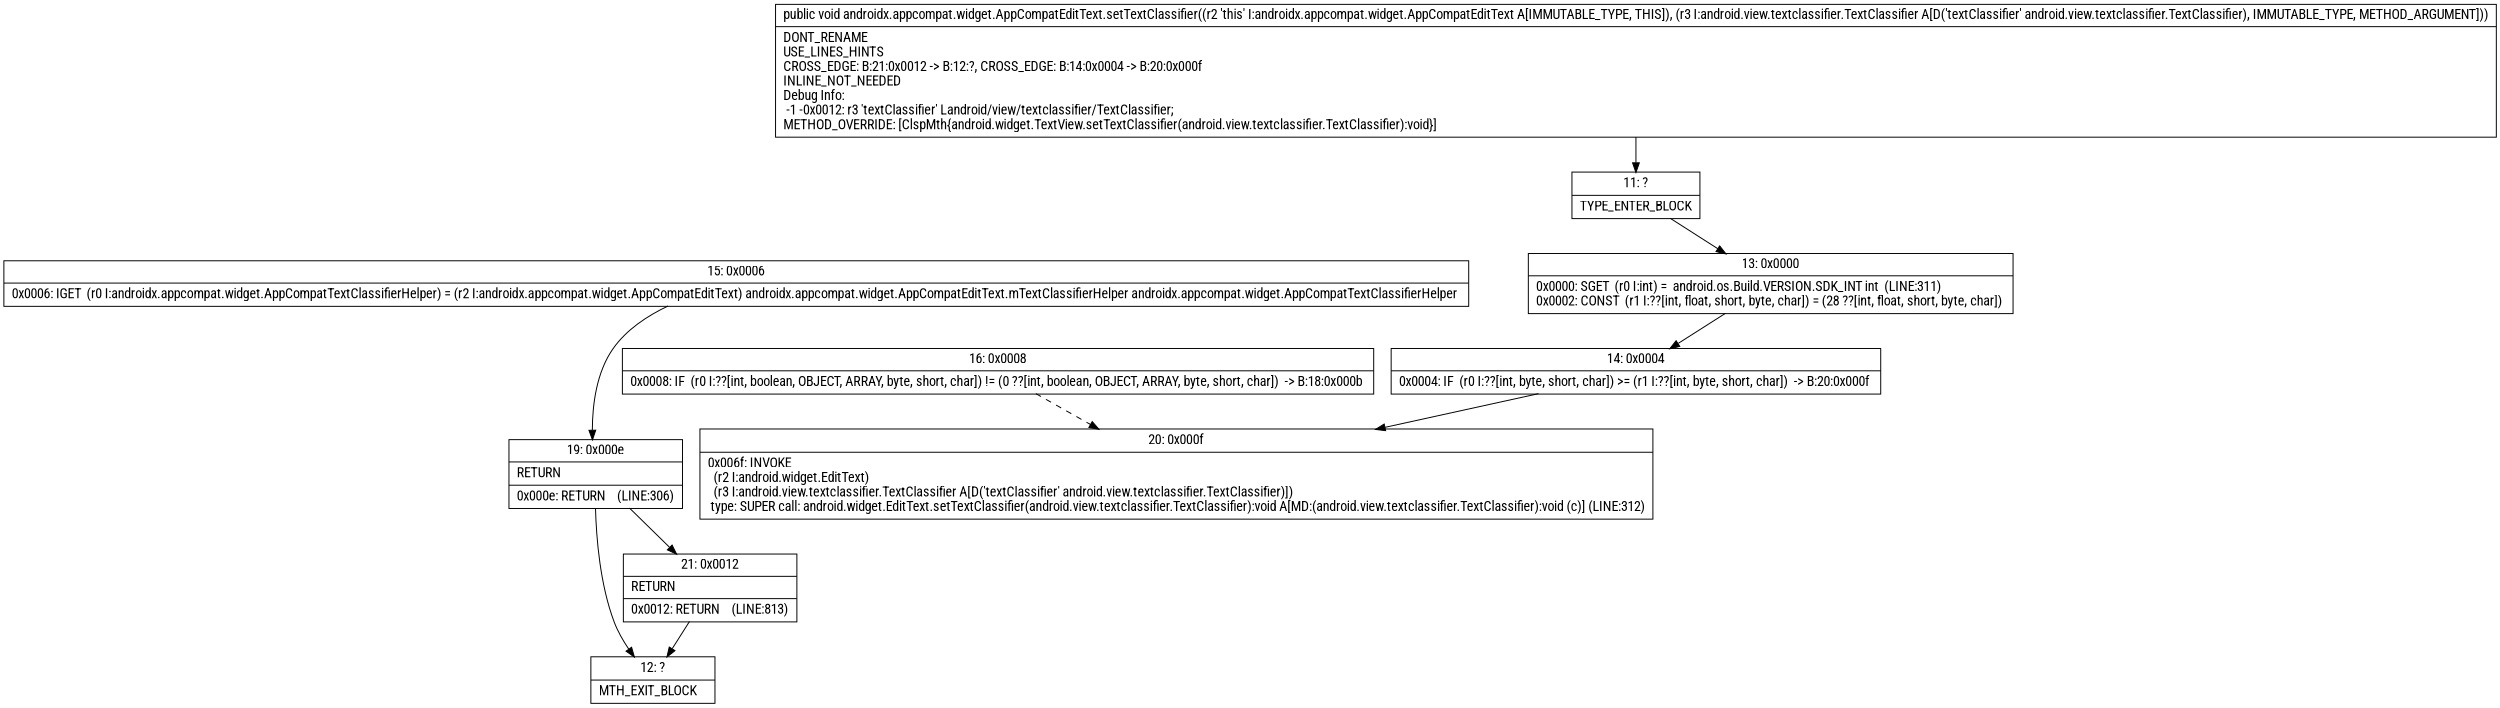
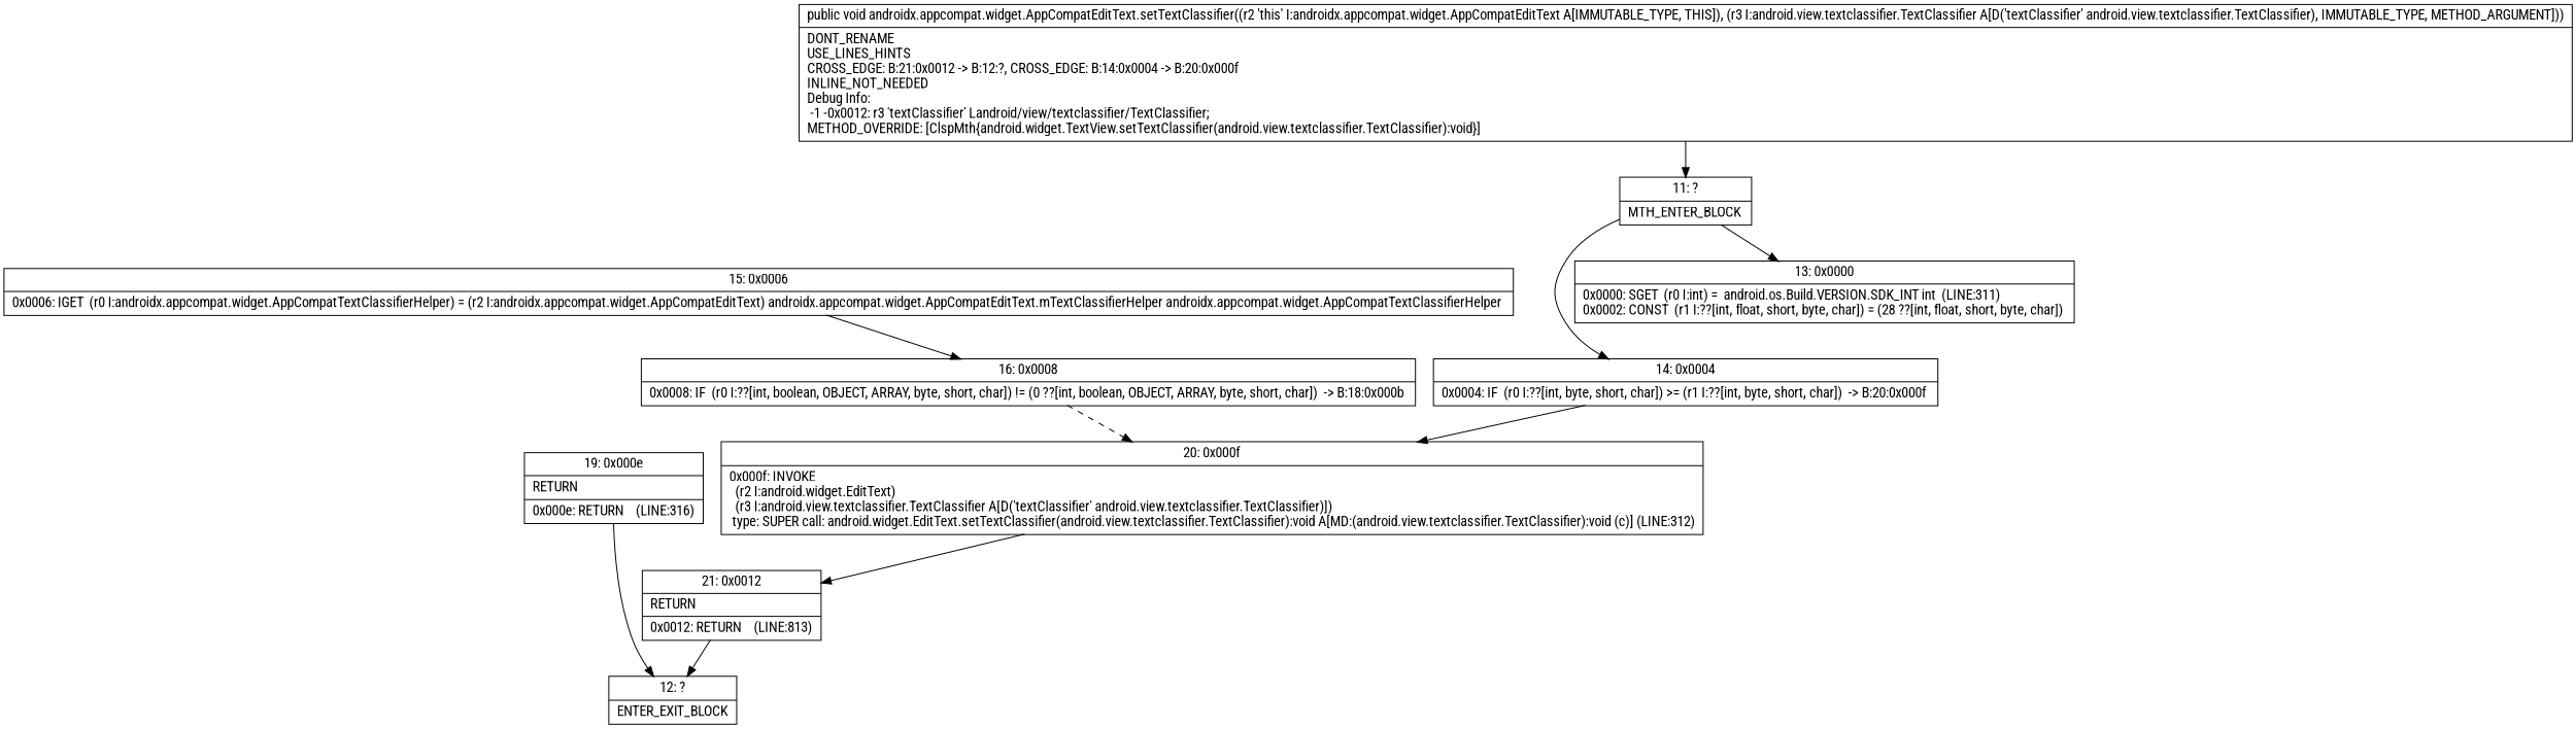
  digraph {
    fontname="Roboto Condensed"
    node [fontname="Roboto Condensed" shape=record]
    edge [fontname="Roboto Condensed"]
-   n1 [label="{11\:\ ?|TYPE_ENTER_BLOCK\l}"]
+   n1 [label="{11\:\ ?|MTH_ENTER_BLOCK\l}"]
    n2 [label="{13\:\ 0x0000|0x0000: SGET  (r0 I:int) =  android.os.Build.VERSION.SDK_INT int  (LINE:311)\l0x0002: CONST  (r1 I:??[int, float, short, byte, char]) = (28 ??[int, float, short, byte, char]) \l}"]
    n3 [label="{14\:\ 0x0004|0x0004: IF  (r0 I:??[int, byte, short, char]) \>= (r1 I:??[int, byte, short, char])  \-\> B:20:0x000f \l}"]
-   n4 [label="{20\:\ 0x000f|0x006f: INVOKE  \l  (r2 I:android.widget.EditText)\l  (r3 I:android.view.textclassifier.TextClassifier A[D('textClassifier' android.view.textclassifier.TextClassifier)])\l type: SUPER call: android.widget.EditText.setTextClassifier(android.view.textclassifier.TextClassifier):void A[MD:(android.view.textclassifier.TextClassifier):void (c)] (LINE:312)\l}"]
+   n4 [label="{20\:\ 0x000f|0x000f: INVOKE  \l  (r2 I:android.widget.EditText)\l  (r3 I:android.view.textclassifier.TextClassifier A[D('textClassifier' android.view.textclassifier.TextClassifier)])\l type: SUPER call: android.widget.EditText.setTextClassifier(android.view.textclassifier.TextClassifier):void A[MD:(android.view.textclassifier.TextClassifier):void (c)] (LINE:312)\l}"]
    n5 [label="{15\:\ 0x0006|0x0006: IGET  (r0 I:androidx.appcompat.widget.AppCompatTextClassifierHelper) = (r2 I:androidx.appcompat.widget.AppCompatEditText) androidx.appcompat.widget.AppCompatEditText.mTextClassifierHelper androidx.appcompat.widget.AppCompatTextClassifierHelper \l}"]
    n6 [label="{16\:\ 0x0008|0x0008: IF  (r0 I:??[int, boolean, OBJECT, ARRAY, byte, short, char]) != (0 ??[int, boolean, OBJECT, ARRAY, byte, short, char])  \-\> B:18:0x000b \l}"]
    n7 [label="{21\:\ 0x0012|RETURN\l|0x0012: RETURN    (LINE:813)\l}"]
-   n8 [label="{19\:\ 0x000e|RETURN\l|0x000e: RETURN    (LINE:306)\l}"]
-   n9 [label="{12\:\ ?|MTH_EXIT_BLOCK\l}"]
+   n8 [label="{19\:\ 0x000e|RETURN\l|0x000e: RETURN    (LINE:316)\l}"]
+   n9 [label="{12\:\ ?|ENTER_EXIT_BLOCK\l}"]
    n10 [label="{public void androidx.appcompat.widget.AppCompatEditText.setTextClassifier((r2 'this' I:androidx.appcompat.widget.AppCompatEditText A[IMMUTABLE_TYPE, THIS]), (r3 I:android.view.textclassifier.TextClassifier A[D('textClassifier' android.view.textclassifier.TextClassifier), IMMUTABLE_TYPE, METHOD_ARGUMENT]))  | DONT_RENAME\lUSE_LINES_HINTS\lCROSS_EDGE: B:21:0x0012 \-\> B:12:?, CROSS_EDGE: B:14:0x0004 \-\> B:20:0x000f\lINLINE_NOT_NEEDED\lDebug Info:\l  \-1 \-0x0012: r3 'textClassifier' Landroid\/view\/textclassifier\/TextClassifier;\lMETHOD_OVERRIDE: [ClspMth\{android.widget.TextView.setTextClassifier(android.view.textclassifier.TextClassifier):void\}]\l}"]
    n1 -> n2
-   n2 -> n3
+   n1 -> n3
    n3 -> n4
-   n8 -> n7
-   n5 -> n8
+   n4 -> n7
+   n5 -> n6
    n6 -> n4 [style=dashed]
    n7 -> n9
    n8 -> n9
    n10 -> n1
  }
